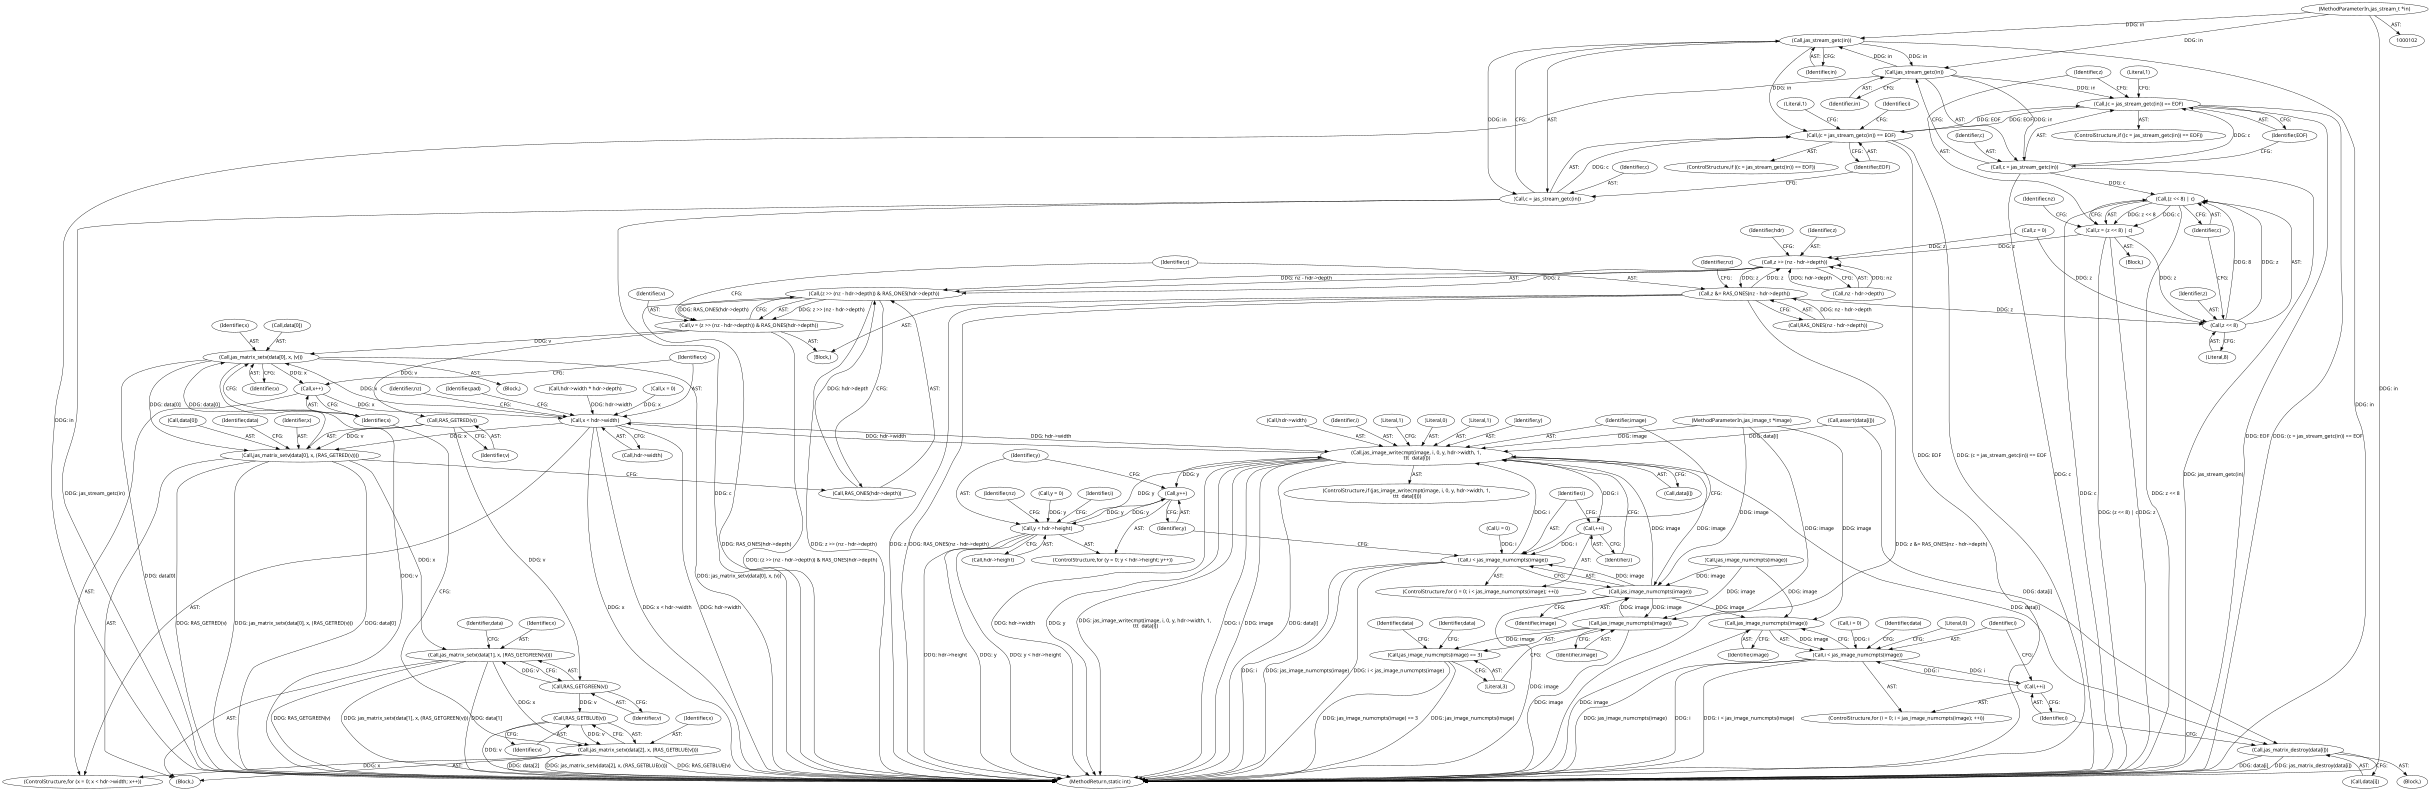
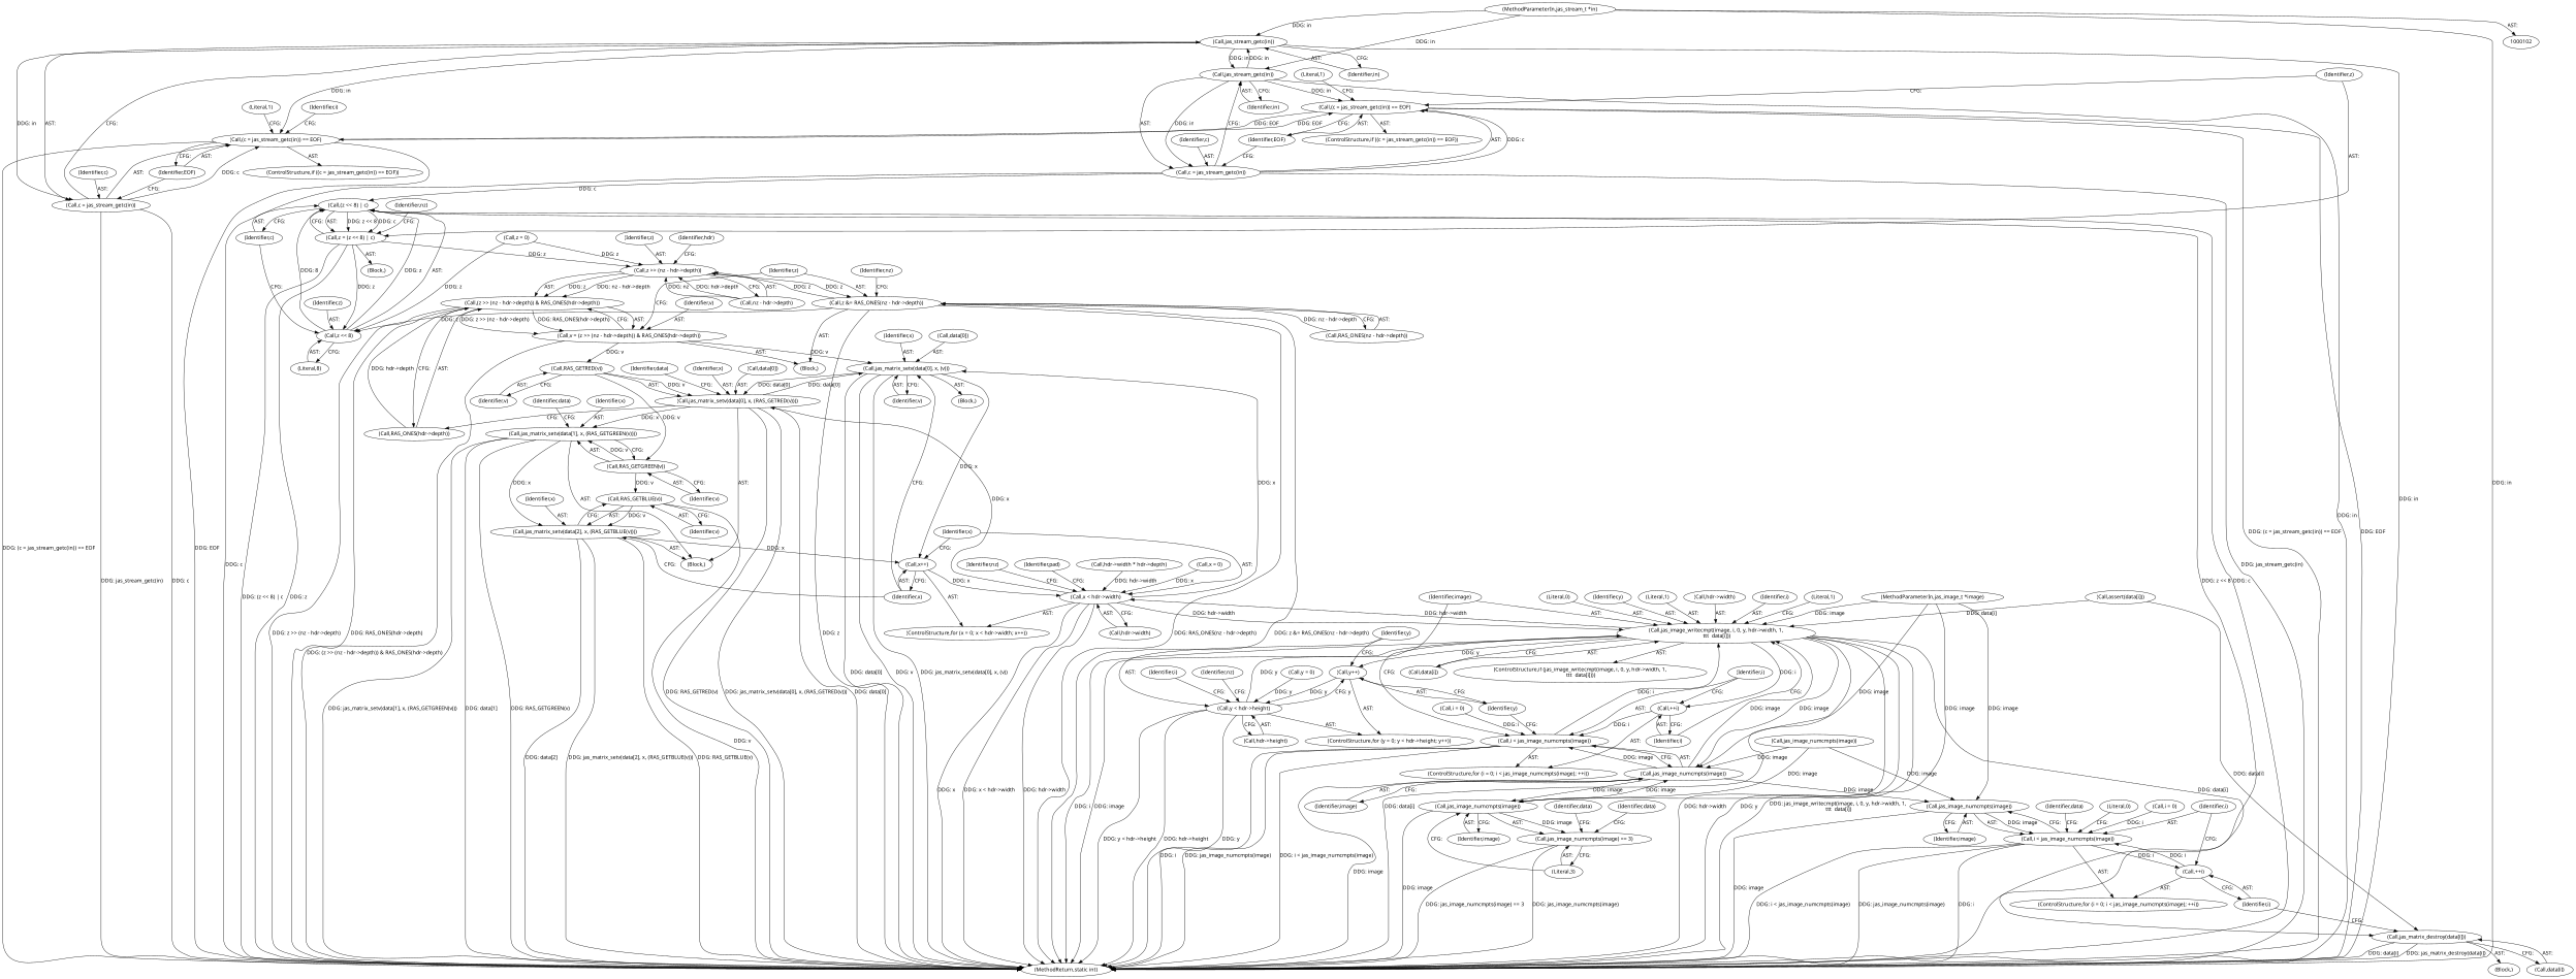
  digraph {
    fontname="Noto Sans"
    node [fontname="Noto Sans"]
    edge [fontname="Noto Sans"]
    n1 [label="(Call,jas_stream_getc(in))"]
    n2 [label="(Call,jas_stream_getc(in))"]
    n3 [label="(Call,(c = jas_stream_getc(in)) == EOF)"]
    n4 [label="(Call,c = jas_stream_getc(in))"]
    n5 [label="(MethodReturn,static int)"]
    n6 [label="(Identifier,in)"]
    n7 [label="(Call,(c = jas_stream_getc(in)) == EOF)"]
    n8 [label="(Call,c = jas_stream_getc(in))"]
    n9 [label="(Identifier,in)"]
    n10 [label="(Identifier,EOF)"]
    n11 [label="(ControlStructure,if ((c = jas_stream_getc(in)) == EOF))"]
    n12 [label="(Identifier,EOF)"]
    n13 [label="(ControlStructure,if ((c = jas_stream_getc(in)) == EOF))"]
    n14 [label="(Call,(z << 8) | c)"]
    n15 [label="(MethodParameterIn,jas_stream_t *in)"]
    1000102
    n17 [label="(Call,z = (z << 8) | c)"]
    n18 [label="(Identifier,c)"]
    n19 [label="(Call,z << 8)"]
    n20 [label="(Call,z >> (nz - hdr->depth))"]
    n21 [label="(Block,)"]
    n22 [label="(Literal,8)"]
    n23 [label="(Call,(z >> (nz - hdr->depth)) & RAS_ONES(hdr->depth))"]
    n24 [label="(Call,z &= RAS_ONES(nz - hdr->depth))"]
    n25 [label="(Call,nz - hdr->depth)"]
    n26 [label="(Call,v = (z >> (nz - hdr->depth)) & RAS_ONES(hdr->depth))"]
    n27 [label="(Call,RAS_ONES(hdr->depth))"]
    n28 [label="(Block,)"]
    n29 [label="(Call,RAS_ONES(nz - hdr->depth))"]
    n30 [label="(Call,RAS_GETRED(v))"]
    n31 [label="(Call,jas_matrix_setv(data[0], x, (v)))"]
    n32 [label="(Call,jas_matrix_setv(data[0], x, (RAS_GETRED(v))))"]
    n33 [label="(Call,RAS_GETGREEN(v))"]
    n34 [label="(Identifier,v)"]
    n35 [label="(Call,x++)"]
    n36 [label="(Identifier,v)"]
    n37 [label="(Block,)"]
    n38 [label="(Call,jas_matrix_setv(data[1], x, (RAS_GETGREEN(v))))"]
    n39 [label="(Block,)"]
    n40 [label="(Call,RAS_GETBLUE(v))"]
    n41 [label="(Identifier,v)"]
    n42 [label="(Call,jas_matrix_setv(data[2], x, (RAS_GETBLUE(v))))"]
    n43 [label="(Call,x < hdr->width)"]
    n44 [label="(ControlStructure,for (x = 0; x < hdr->width; x++))"]
    n45 [label="(Identifier,x)"]
    n46 [label="(Identifier,v)"]
    n47 [label="(Call,jas_image_writecmpt(image, i, 0, y, hdr->width, 1,\n \t\t\t  data[i]))"]
    n48 [label="(Call,hdr->width)"]
    n49 [label="(Call,y++)"]
    n50 [label="(Call,jas_image_numcmpts(image))"]
    n51 [label="(Call,++i)"]
    n52 [label="(Call,jas_matrix_destroy(data[i]))"]
    n53 [label="(Call,data[i])"]
    n54 [label="(ControlStructure,if (jas_image_writecmpt(image, i, 0, y, hdr->width, 1,\n \t\t\t  data[i])))"]
    n55 [label="(Call,y < hdr->height)"]
    n56 [label="(ControlStructure,for (y = 0; y < hdr->height; y++))"]
    n57 [label="(Identifier,y)"]
    n58 [label="(Call,jas_image_numcmpts(image))"]
    n59 [label="(Call,i < jas_image_numcmpts(image))"]
    n60 [label="(Call,jas_image_numcmpts(image))"]
    n61 [label="(Identifier,image)"]
    n62 [label="(ControlStructure,for (i = 0; i < jas_image_numcmpts(image); ++i))"]
    n63 [label="(Identifier,i)"]
    n64 [label="(Call,data[i])"]
    n65 [label="(Block,)"]
    n66 [label="(Call,hdr->height)"]
    n67 [label="(Call,jas_image_numcmpts(image) == 3)"]
    n68 [label="(Identifier,image)"]
    n69 [label="(Call,i < jas_image_numcmpts(image))"]
    n70 [label="(Identifier,image)"]
    n71 [label="(Literal,3)"]
    n72 [label="(Call,++i)"]
    n73 [label="(ControlStructure,for (i = 0; i < jas_image_numcmpts(image); ++i))"]
    n74 [label="(Identifier,i)"]
    n75 [label="(Identifier,z)"]
    n76 [label="(Identifier,x)"]
    n77 [label="(Identifier,x)"]
    n78 [label="(Call,i = 0)"]
    n79 [label="(Identifier,y)"]
    n80 [label="(Literal,0)"]
    n81 [label="(Identifier,z)"]
    n82 [label="(Identifier,y)"]
    n83 [label="(Identifier,data)"]
    n84 [label="(Literal,0)"]
    n85 [label="(Identifier,c)"]
    n86 [label="(Identifier,c)"]
    n87 [label="(Call,data[0])"]
    n88 [label="(Call,z = 0)"]
    n89 [label="(Identifier,z)"]
    n90 [label="(MethodParameterIn,jas_image_t *image)"]
    n91 [label="(Identifier,nz)"]
    n92 [label="(Identifier,x)"]
    n93 [label="(Identifier,data)"]
    n94 [label="(Identifier,image)"]
    n95 [label="(Call,i = 0)"]
    n96 [label="(Identifier,data)"]
    n97 [label="(Call,y = 0)"]
    n98 [label="(Identifier,nz)"]
    n99 [label="(Identifier,pad)"]
    n100 [label="(Identifier,x)"]
    n101 [label="(Identifier,z)"]
    n102 [label="(Identifier,i)"]
    n103 [label="(Call,hdr->width * hdr->depth)"]
    n104 [label="(Call,hdr->width)"]
    n105 [label="(Identifier,i)"]
    n106 [label="(Literal,1)"]
    n107 [label="(Identifier,data)"]
    n108 [label="(Identifier,nz)"]
    n109 [label="(Call,jas_image_numcmpts(image))"]
    n110 [label="(Literal,1)"]
    n111 [label="(Call,assert(data[i]))"]
    n112 [label="(Identifier,i)"]
    n113 [label="(Literal,1)"]
    n114 [label="(Identifier,i)"]
    n115 [label="(Identifier,data)"]
    n116 [label="(Call,data[0])"]
    n117 [label="(Call,x = 0)"]
    n118 [label="(Identifier,v)"]
    n119 [label="(Identifier,i)"]
    n120 [label="(Identifier,x)"]
    n121 [label="(Literal,1)"]
    n122 [label="(Identifier,nz)"]
    n123 [label="(Identifier,hdr)"]
    n1 -> n2 [label="DDG: in"]
    n1 -> n3 [label="DDG: in"]
    n1 -> n4 [label="AST: "]
    n1 -> n4 [label="DDG: in"]
    n1 -> n5 [label="DDG: in"]
    n1 -> n6 [label="CFG: "]
    n2 -> n1 [label="DDG: in"]
    n2 -> n5 [label="DDG: in"]
    n2 -> n7 [label="DDG: in"]
    n2 -> n8 [label="AST: "]
    n2 -> n8 [label="DDG: in"]
    n2 -> n9 [label="CFG: "]
    n3 -> n5 [label="DDG: EOF"]
    n3 -> n5 [label="DDG: (c = jas_stream_getc(in)) == EOF"]
    n3 -> n7 [label="DDG: EOF"]
    n3 -> n10 [label="CFG: "]
    n3 -> n11 [label="AST: "]
    n4 -> n1 [label="CFG: "]
    n4 -> n3 [label="AST: "]
    n4 -> n3 [label="DDG: c"]
    n4 -> n5 [label="DDG: jas_stream_getc(in)"]
    n4 -> n5 [label="DDG: c"]
    n6 -> n1 [label="AST: "]
    n7 -> n3 [label="DDG: EOF"]
    n7 -> n5 [label="DDG: (c = jas_stream_getc(in)) == EOF"]
    n7 -> n5 [label="DDG: EOF"]
    n7 -> n12 [label="CFG: "]
    n7 -> n13 [label="AST: "]
    n8 -> n2 [label="CFG: "]
    n8 -> n5 [label="DDG: jas_stream_getc(in)"]
    n8 -> n5 [label="DDG: c"]
    n8 -> n7 [label="AST: "]
    n8 -> n7 [label="DDG: c"]
    n8 -> n14 [label="DDG: c"]
    n9 -> n2 [label="AST: "]
    n10 -> n3 [label="AST: "]
    n10 -> n4 [label="CFG: "]
    n12 -> n7 [label="AST: "]
    n12 -> n8 [label="CFG: "]
    n14 -> n5 [label="DDG: z << 8"]
    n14 -> n5 [label="DDG: c"]
    n14 -> n17 [label="AST: "]
    n14 -> n17 [label="DDG: z << 8"]
    n14 -> n17 [label="DDG: c"]
    n14 -> n18 [label="CFG: "]
    n15 -> n1 [label="DDG: in"]
    n15 -> n2 [label="DDG: in"]
    n15 -> n5 [label="DDG: in"]
    n15 -> 1000102 [label="AST: "]
    n17 -> n5 [label="DDG: (z << 8) | c"]
    n17 -> n5 [label="DDG: z"]
    n17 -> n14 [label="CFG: "]
    n17 -> n19 [label="DDG: z"]
    n17 -> n20 [label="DDG: z"]
    n17 -> n21 [label="AST: "]
    n18 -> n14 [label="AST: "]
    n18 -> n19 [label="CFG: "]
    n19 -> n14 [label="AST: "]
    n19 -> n14 [label="DDG: z"]
    n19 -> n14 [label="DDG: 8"]
    n19 -> n22 [label="CFG: "]
    n20 -> n23 [label="AST: "]
    n20 -> n23 [label="DDG: z"]
    n20 -> n23 [label="DDG: nz - hdr->depth"]
    n20 -> n24 [label="DDG: z"]
    n20 -> n25 [label="CFG: "]
    n22 -> n19 [label="AST: "]
    n23 -> n5 [label="DDG: RAS_ONES(hdr->depth)"]
    n23 -> n5 [label="DDG: z >> (nz - hdr->depth)"]
    n23 -> n26 [label="AST: "]
    n23 -> n26 [label="DDG: z >> (nz - hdr->depth)"]
    n23 -> n26 [label="DDG: RAS_ONES(hdr->depth)"]
    n23 -> n27 [label="CFG: "]
    n24 -> n5 [label="DDG: RAS_ONES(nz - hdr->depth)"]
    n24 -> n5 [label="DDG: z &= RAS_ONES(nz - hdr->depth)"]
    n24 -> n5 [label="DDG: z"]
    n24 -> n19 [label="DDG: z"]
    n24 -> n20 [label="DDG: z"]
    n24 -> n28 [label="AST: "]
    n24 -> n29 [label="CFG: "]
    n25 -> n20 [label="AST: "]
    n25 -> n20 [label="DDG: nz"]
    n25 -> n20 [label="DDG: hdr->depth"]
    n26 -> n5 [label="DDG: (z >> (nz - hdr->depth)) & RAS_ONES(hdr->depth)"]
    n26 -> n23 [label="CFG: "]
    n26 -> n28 [label="AST: "]
    n26 -> n30 [label="DDG: v"]
    n26 -> n31 [label="DDG: v"]
    n27 -> n23 [label="AST: "]
    n27 -> n23 [label="DDG: hdr->depth"]
    n29 -> n24 [label="AST: "]
    n29 -> n24 [label="DDG: nz - hdr->depth"]
    n30 -> n32 [label="AST: "]
    n30 -> n32 [label="DDG: v"]
    n30 -> n33 [label="DDG: v"]
    n30 -> n34 [label="CFG: "]
    n31 -> n5 [label="DDG: data[0]"]
    n31 -> n5 [label="DDG: v"]
    n31 -> n5 [label="DDG: jas_matrix_setv(data[0], x, (v))"]
    n31 -> n32 [label="DDG: data[0]"]
    n31 -> n35 [label="DDG: x"]
    n31 -> n36 [label="CFG: "]
    n31 -> n37 [label="AST: "]
    n32 -> n5 [label="DDG: data[0]"]
    n32 -> n5 [label="DDG: RAS_GETRED(v)"]
    n32 -> n5 [label="DDG: jas_matrix_setv(data[0], x, (RAS_GETRED(v)))"]
    n32 -> n27 [label="CFG: "]
    n32 -> n31 [label="DDG: data[0]"]
    n32 -> n38 [label="DDG: x"]
    n32 -> n39 [label="AST: "]
    n33 -> n38 [label="AST: "]
    n33 -> n38 [label="DDG: v"]
    n33 -> n40 [label="DDG: v"]
    n33 -> n41 [label="CFG: "]
    n34 -> n30 [label="AST: "]
    n35 -> n43 [label="DDG: x"]
    n35 -> n44 [label="AST: "]
    n35 -> n45 [label="CFG: "]
    n36 -> n31 [label="AST: "]
    n38 -> n5 [label="DDG: data[1]"]
    n38 -> n5 [label="DDG: RAS_GETGREEN(v)"]
    n38 -> n5 [label="DDG: jas_matrix_setv(data[1], x, (RAS_GETGREEN(v)))"]
    n38 -> n33 [label="CFG: "]
    n38 -> n39 [label="AST: "]
    n38 -> n42 [label="DDG: x"]
    n40 -> n5 [label="DDG: v"]
    n40 -> n42 [label="AST: "]
    n40 -> n42 [label="DDG: v"]
    n40 -> n46 [label="CFG: "]
    n41 -> n33 [label="AST: "]
    n42 -> n5 [label="DDG: RAS_GETBLUE(v)"]
    n42 -> n5 [label="DDG: data[2]"]
    n42 -> n5 [label="DDG: jas_matrix_setv(data[2], x, (RAS_GETBLUE(v)))"]
-   n42 -> n44 [label="DDG: x"]
+   n42 -> n35 [label="DDG: x"]
    n42 -> n39 [label="AST: "]
    n42 -> n40 [label="CFG: "]
    n43 -> n5 [label="DDG: x"]
    n43 -> n5 [label="DDG: x < hdr->width"]
    n43 -> n5 [label="DDG: hdr->width"]
    n43 -> n31 [label="DDG: x"]
    n43 -> n32 [label="DDG: x"]
    n43 -> n44 [label="AST: "]
    n43 -> n47 [label="DDG: hdr->width"]
    n43 -> n48 [label="CFG: "]
    n45 -> n31 [label="CFG: "]
    n45 -> n35 [label="AST: "]
    n45 -> n42 [label="CFG: "]
    n46 -> n40 [label="AST: "]
    n47 -> n5 [label="DDG: hdr->width"]
    n47 -> n5 [label="DDG: y"]
    n47 -> n5 [label="DDG: jas_image_writecmpt(image, i, 0, y, hdr->width, 1,\n \t\t\t  data[i])"]
    n47 -> n5 [label="DDG: i"]
    n47 -> n5 [label="DDG: image"]
    n47 -> n5 [label="DDG: data[i]"]
    n47 -> n43 [label="DDG: hdr->width"]
    n47 -> n49 [label="DDG: y"]
    n47 -> n50 [label="DDG: image"]
    n47 -> n51 [label="DDG: i"]
    n47 -> n52 [label="DDG: data[i]"]
    n47 -> n53 [label="CFG: "]
    n47 -> n54 [label="AST: "]
    n48 -> n43 [label="AST: "]
    n49 -> n55 [label="DDG: y"]
    n49 -> n56 [label="AST: "]
    n49 -> n57 [label="CFG: "]
    n50 -> n5 [label="DDG: image"]
    n50 -> n47 [label="DDG: image"]
    n50 -> n58 [label="DDG: image"]
    n50 -> n59 [label="AST: "]
    n50 -> n59 [label="DDG: image"]
    n50 -> n60 [label="DDG: image"]
    n50 -> n61 [label="CFG: "]
    n51 -> n59 [label="DDG: i"]
    n51 -> n62 [label="AST: "]
    n51 -> n63 [label="CFG: "]
    n52 -> n5 [label="DDG: data[i]"]
    n52 -> n5 [label="DDG: jas_matrix_destroy(data[i])"]
    n52 -> n64 [label="CFG: "]
    n52 -> n65 [label="AST: "]
    n53 -> n47 [label="AST: "]
    n55 -> n5 [label="DDG: y"]
    n55 -> n5 [label="DDG: y < hdr->height"]
    n55 -> n5 [label="DDG: hdr->height"]
    n55 -> n47 [label="DDG: y"]
-   n55 -> n49 [label="DDG: y"]
+   n55 -> n49 [label="CFG: y"]
    n55 -> n56 [label="AST: "]
    n55 -> n66 [label="CFG: "]
    n57 -> n49 [label="AST: "]
    n57 -> n59 [label="CFG: "]
    n58 -> n5 [label="DDG: image"]
    n58 -> n50 [label="DDG: image"]
    n58 -> n67 [label="AST: "]
    n58 -> n67 [label="DDG: image"]
    n58 -> n68 [label="CFG: "]
    n59 -> n5 [label="DDG: i"]
    n59 -> n5 [label="DDG: jas_image_numcmpts(image)"]
    n59 -> n5 [label="DDG: i < jas_image_numcmpts(image)"]
    n59 -> n47 [label="DDG: i"]
    n59 -> n50 [label="CFG: "]
    n59 -> n62 [label="AST: "]
    n60 -> n5 [label="DDG: image"]
    n60 -> n69 [label="AST: "]
    n60 -> n69 [label="DDG: image"]
    n60 -> n70 [label="CFG: "]
    n61 -> n50 [label="AST: "]
    n63 -> n47 [label="CFG: "]
    n63 -> n51 [label="AST: "]
    n64 -> n52 [label="AST: "]
    n66 -> n55 [label="AST: "]
    n67 -> n5 [label="DDG: jas_image_numcmpts(image) == 3"]
    n67 -> n5 [label="DDG: jas_image_numcmpts(image)"]
    n67 -> n71 [label="CFG: "]
    n68 -> n58 [label="AST: "]
    n69 -> n5 [label="DDG: i"]
    n69 -> n5 [label="DDG: i < jas_image_numcmpts(image)"]
    n69 -> n5 [label="DDG: jas_image_numcmpts(image)"]
    n69 -> n60 [label="CFG: "]
    n69 -> n72 [label="DDG: i"]
    n69 -> n73 [label="AST: "]
    n70 -> n60 [label="AST: "]
    n71 -> n58 [label="CFG: "]
    n71 -> n67 [label="AST: "]
    n72 -> n69 [label="DDG: i"]
    n72 -> n73 [label="AST: "]
    n72 -> n74 [label="CFG: "]
    n74 -> n52 [label="CFG: "]
    n74 -> n72 [label="AST: "]
    n75 -> n7 [label="CFG: "]
    n75 -> n17 [label="AST: "]
    n76 -> n35 [label="CFG: "]
    n76 -> n43 [label="AST: "]
    n77 -> n31 [label="AST: "]
    n78 -> n59 [label="DDG: i"]
    n79 -> n49 [label="CFG: "]
    n79 -> n55 [label="AST: "]
    n80 -> n47 [label="AST: "]
    n81 -> n19 [label="AST: "]
    n82 -> n47 [label="AST: "]
    n83 -> n69 [label="CFG: "]
    n84 -> n69 [label="CFG: "]
    n85 -> n4 [label="AST: "]
    n86 -> n8 [label="AST: "]
    n87 -> n32 [label="AST: "]
    n88 -> n19 [label="DDG: z"]
    n88 -> n20 [label="DDG: z"]
    n89 -> n24 [label="AST: "]
    n89 -> n26 [label="CFG: "]
    n90 -> n47 [label="DDG: image"]
    n90 -> n50 [label="DDG: image"]
    n90 -> n58 [label="DDG: image"]
    n90 -> n60 [label="DDG: image"]
    n91 -> n55 [label="CFG: "]
    n92 -> n38 [label="AST: "]
    n93 -> n67 [label="CFG: "]
    n94 -> n47 [label="AST: "]
    n94 -> n59 [label="CFG: "]
    n95 -> n69 [label="DDG: i"]
    n96 -> n38 [label="CFG: "]
    n97 -> n55 [label="DDG: y"]
    n98 -> n43 [label="CFG: "]
    n99 -> n43 [label="CFG: "]
    n100 -> n42 [label="AST: "]
    n101 -> n20 [label="AST: "]
    n102 -> n55 [label="CFG: "]
    n103 -> n43 [label="DDG: hdr->width"]
    n104 -> n47 [label="AST: "]
    n105 -> n47 [label="AST: "]
    n106 -> n47 [label="CFG: "]
    n107 -> n67 [label="CFG: "]
    n108 -> n17 [label="CFG: "]
    n109 -> n50 [label="DDG: image"]
    n109 -> n58 [label="DDG: image"]
    n109 -> n60 [label="DDG: image"]
    n110 -> n3 [label="CFG: "]
    n111 -> n47 [label="DDG: data[i]"]
    n111 -> n52 [label="DDG: data[i]"]
    n112 -> n3 [label="CFG: "]
    n113 -> n7 [label="CFG: "]
    n114 -> n51 [label="CFG: "]
    n114 -> n59 [label="AST: "]
    n115 -> n32 [label="CFG: "]
    n116 -> n31 [label="AST: "]
    n117 -> n43 [label="DDG: x"]
    n118 -> n26 [label="AST: "]
    n119 -> n69 [label="AST: "]
    n119 -> n72 [label="CFG: "]
    n120 -> n32 [label="AST: "]
    n121 -> n47 [label="AST: "]
    n122 -> n24 [label="CFG: "]
    n123 -> n20 [label="CFG: "]
  }
